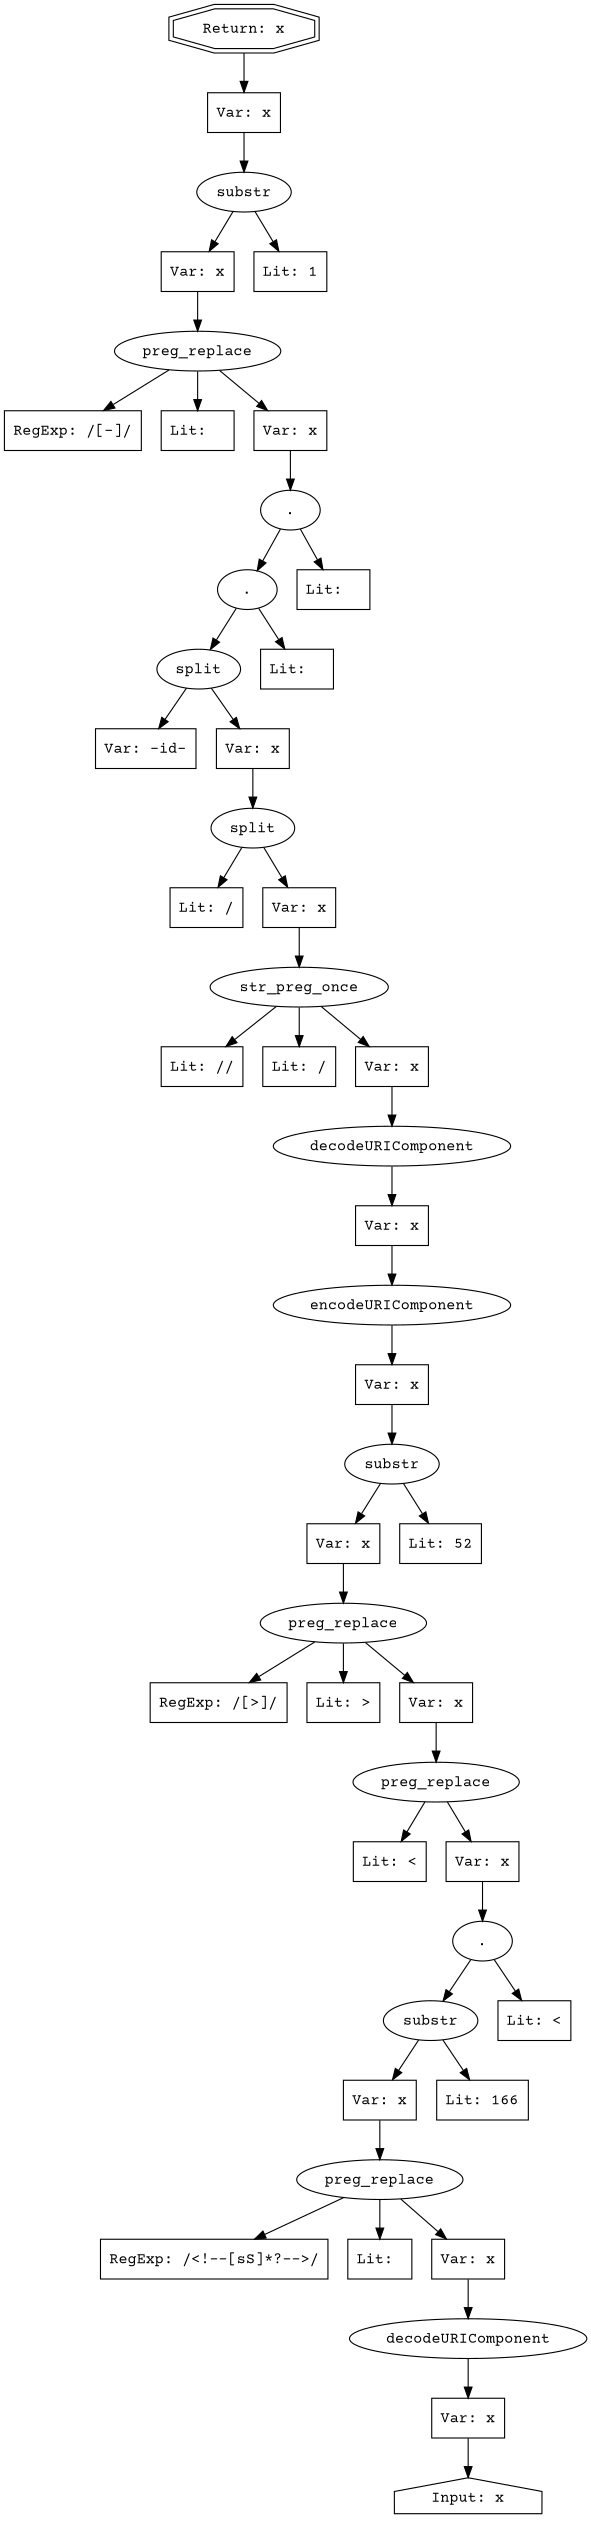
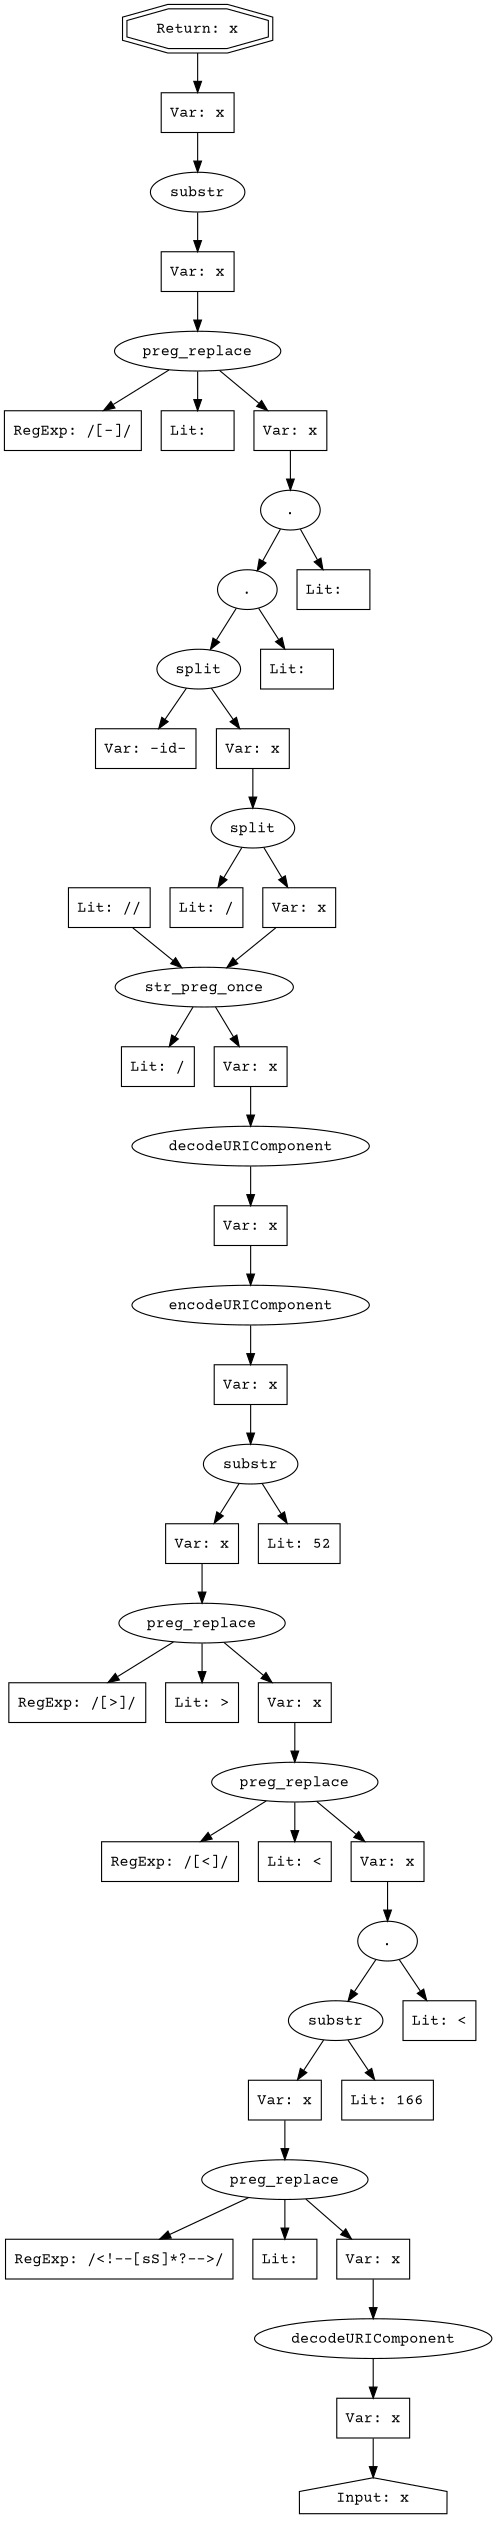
  digraph {
    fontname="Courier Prime"
    node [fontname="Courier Prime" shape=box]
    edge [fontname="Courier Prime"]
    n1 [label="Input: x" shape=house]
    n2 [label=decodeURIComponent shape=ellipse]
    n3 [label="Var: x"]
    n4 [label=preg_replace shape=ellipse]
    n5 [label="RegExp: /<!--[\s\S]*?-->/"]
    n6 [label="Lit: "]
    n7 [label="Var: x"]
    n8 [label=substr shape=ellipse]
    n9 [label="Var: x"]
    n10 [label="Lit: 166"]
    n11 [label="." shape=ellipse]
    n12 [label="Lit: &lt;"]
    n13 [label=preg_replace shape=ellipse]
+   n14 [label="RegExp: /[<]/"]
    n15 [label="Lit: &lt;"]
    n16 [label="Var: x"]
    n17 [label=preg_replace shape=ellipse]
    n18 [label="RegExp: /[>]/"]
    n19 [label="Lit: &gt;"]
    n20 [label="Var: x"]
    n21 [label=substr shape=ellipse]
    n22 [label="Var: x"]
    n23 [label="Lit: 52"]
    n24 [label=encodeURIComponent shape=ellipse]
    n25 [label="Var: x"]
    n26 [label=decodeURIComponent shape=ellipse]
    n27 [label="Var: x"]
    n28 [label=str_preg_once shape=ellipse]
    n29 [label="Lit: //"]
    n30 [label="Lit: /"]
    n31 [label="Var: x"]
    n32 [label=split shape=ellipse]
    n33 [label="Lit: /"]
    n34 [label="Var: x"]
    n35 [label=split shape=ellipse]
    n36 [label="Var: -id-"]
    n37 [label="Var: x"]
    n38 [label="." shape=ellipse]
    n39 [label="Lit:  "]
    n40 [label="." shape=ellipse]
    n41 [label="Lit:  "]
    n42 [label=preg_replace shape=ellipse]
    n43 [label="RegExp: /[-]/"]
    n44 [label="Lit:  "]
    n45 [label="Var: x"]
    n46 [label=substr shape=ellipse]
    n47 [label="Var: x"]
-   n48 [label="Lit: 1"]
    n49 [label="Var: x"]
    n50 [label="Return: x" shape=doubleoctagon]
    n2 -> n3
    n3 -> n1
    n4 -> n5
    n4 -> n6
    n4 -> n7
    n7 -> n2
    n8 -> n9
    n8 -> n10
    n9 -> n4
    n11 -> n8
    n11 -> n12
+   n13 -> n14
    n13 -> n15
    n13 -> n16
    n16 -> n11
    n17 -> n18
    n17 -> n19
    n17 -> n20
    n20 -> n13
    n21 -> n22
    n21 -> n23
    n22 -> n17
    n24 -> n25
    n25 -> n21
    n26 -> n27
    n27 -> n24
-   n28 -> n29
+   n29 -> n28
    n28 -> n30
    n28 -> n31
    n31 -> n26
    n32 -> n33
    n32 -> n34
    n34 -> n28
    n35 -> n36
    n35 -> n37
    n37 -> n32
    n38 -> n35
    n38 -> n39
    n40 -> n38
    n40 -> n41
    n42 -> n43
    n42 -> n44
    n42 -> n45
    n45 -> n40
    n46 -> n47
-   n46 -> n48
    n47 -> n42
    n49 -> n46
    n50 -> n49
  }
